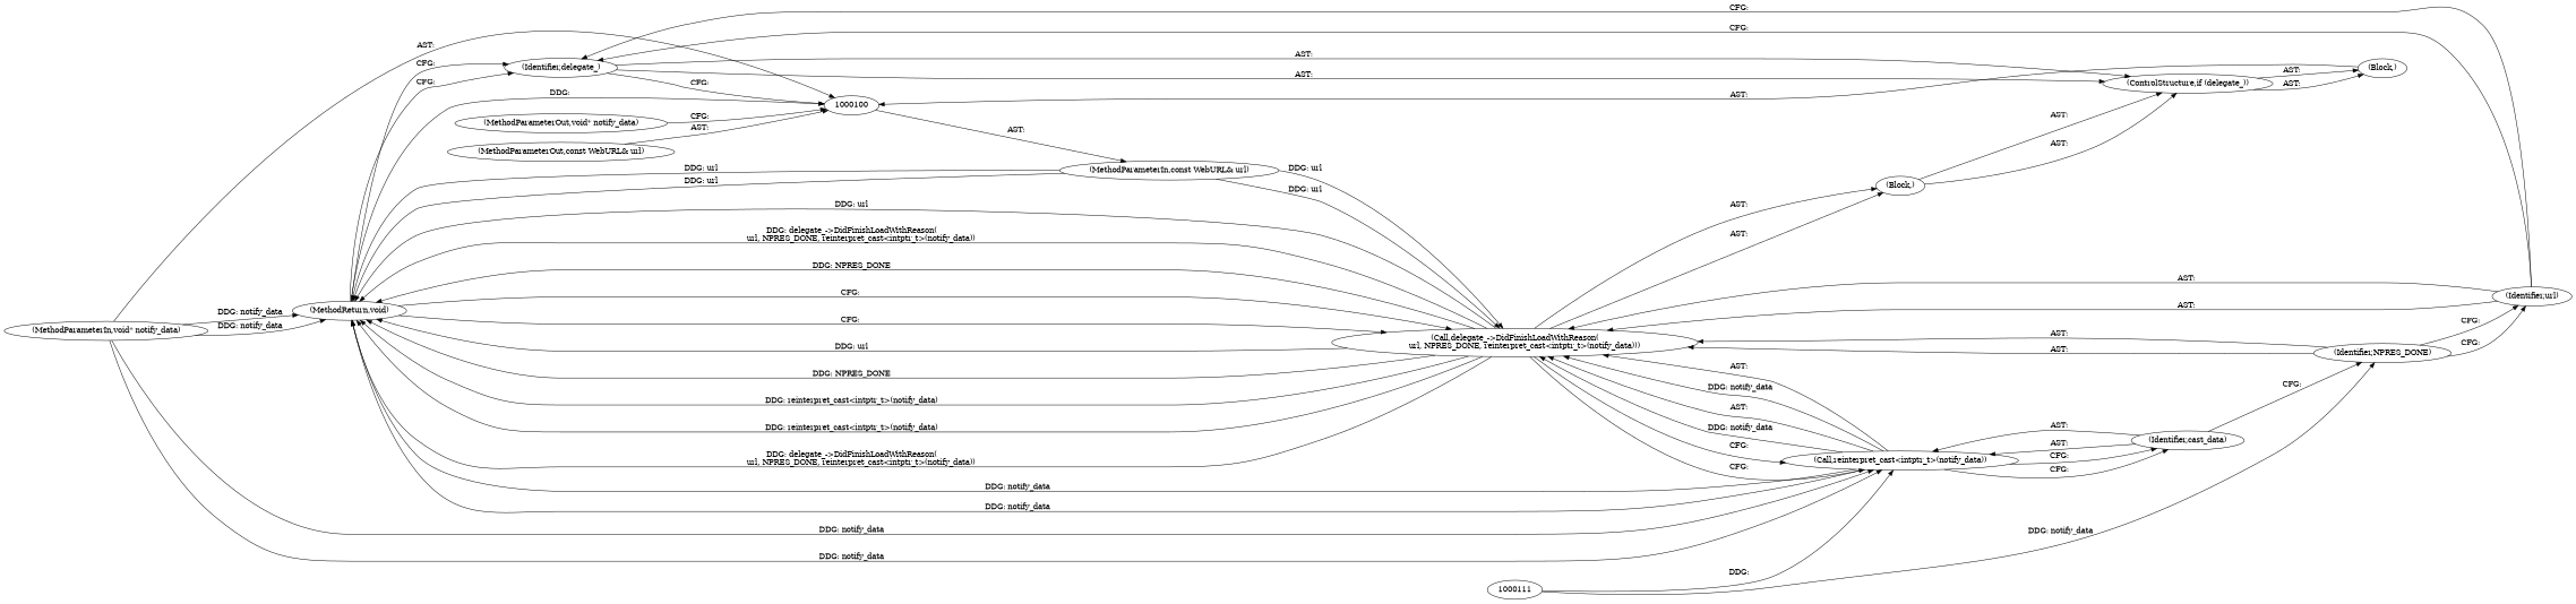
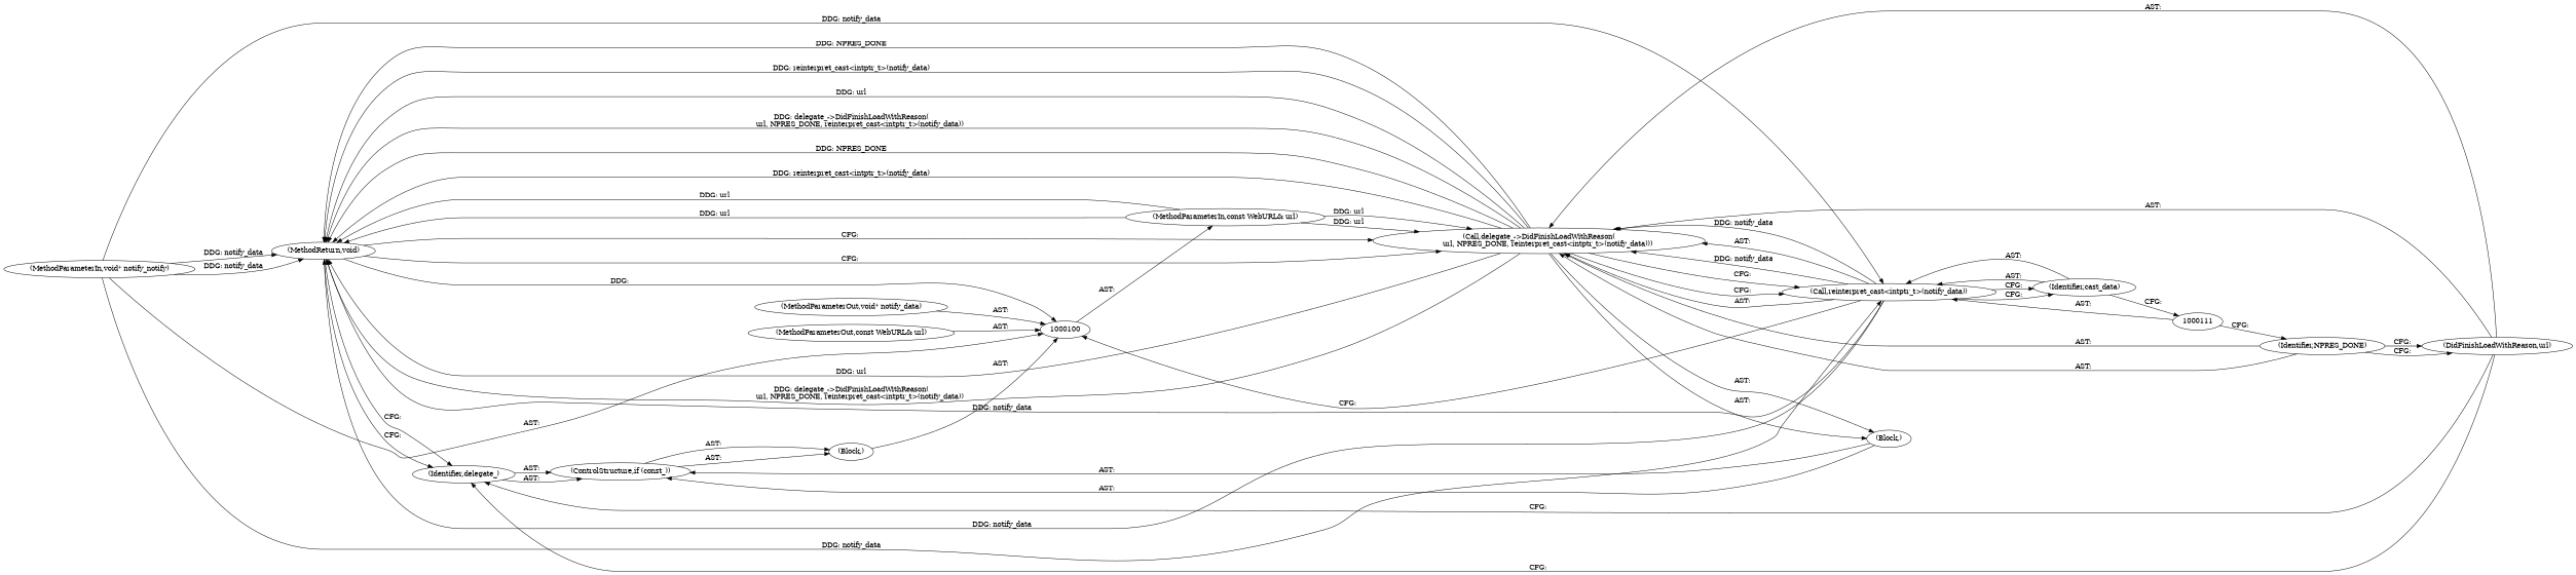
  digraph {
    rankdir=LR
    n1 [label="(MethodReturn,void)"]
    n2 [label="(Identifier,delegate_)"]
    n3 [label="(Call,delegate_->DidFinishLoadWithReason(\n        url, NPRES_DONE, reinterpret_cast<intptr_t>(notify_data)))"]
    1000100
-   n5 [label="(ControlStructure,if (delegate_))"]
+   n5 [label="(ControlStructure,if (const_))"]
    n6 [label="(Call,reinterpret_cast<intptr_t>(notify_data))"]
    n7 [label="(Block,)"]
    n8 [label="(MethodParameterIn,const WebURL& url)"]
-   n9 [label="(MethodParameterIn,void* notify_data)"]
+   n9 [label="(MethodParameterIn,void* notify_notify)"]
    n10 [label="(Identifier,cast_data)"]
    n11 [label="(MethodParameterOut,void* notify_data)"]
    n12 [label="(Block,)"]
    n13 [label="(MethodParameterOut,const WebURL& url)"]
    n14 [label="(Identifier,NPRES_DONE)"]
-   n15 [label="(Identifier,url)"]
+   n15 [label="(DidFinishLoadWithReason,url)"]
    1000111
    n1 -> n2 [label="CFG: "]
    n1 -> n2 [label="CFG: "]
    n1 -> n3 [label="CFG: "]
    n1 -> n3 [label="CFG: "]
    n1 -> 1000100 [label="DDG: "]
-   n2 -> 1000100 [label="CFG: "]
+   n6 -> 1000100 [label="CFG: "]
    n2 -> n5 [label="AST: "]
    n2 -> n5 [label="AST: "]
    n3 -> n1 [label="DDG: url"]
    n3 -> n1 [label="DDG: delegate_->DidFinishLoadWithReason(\n        url, NPRES_DONE, reinterpret_cast<intptr_t>(notify_data))"]
    n3 -> n1 [label="DDG: NPRES_DONE"]
    n3 -> n1 [label="DDG: reinterpret_cast<intptr_t>(notify_data)"]
    n3 -> n1 [label="DDG: url"]
    n3 -> n1 [label="DDG: delegate_->DidFinishLoadWithReason(\n        url, NPRES_DONE, reinterpret_cast<intptr_t>(notify_data))"]
    n3 -> n1 [label="DDG: NPRES_DONE"]
    n3 -> n1 [label="DDG: reinterpret_cast<intptr_t>(notify_data)"]
    n3 -> n6 [label="CFG: "]
    n3 -> n6 [label="CFG: "]
    n3 -> n7 [label="AST: "]
    n3 -> n7 [label="AST: "]
    1000100 -> n8 [label="AST: "]
    n5 -> n12 [label="AST: "]
    n5 -> n12 [label="AST: "]
    n6 -> n1 [label="DDG: notify_data"]
    n6 -> n1 [label="DDG: notify_data"]
    n6 -> n3 [label="AST: "]
    n6 -> n3 [label="DDG: notify_data"]
    n6 -> n3 [label="AST: "]
    n6 -> n3 [label="DDG: notify_data"]
    n6 -> n10 [label="CFG: "]
    n6 -> n10 [label="CFG: "]
    n7 -> n5 [label="AST: "]
    n7 -> n5 [label="AST: "]
    n8 -> n1 [label="DDG: url"]
    n8 -> n1 [label="DDG: url"]
    n8 -> n3 [label="DDG: url"]
    n8 -> n3 [label="DDG: url"]
    n9 -> n1 [label="DDG: notify_data"]
    n9 -> n1 [label="DDG: notify_data"]
    n9 -> 1000100 [label="AST: "]
    n9 -> n6 [label="DDG: notify_data"]
    n9 -> n6 [label="DDG: notify_data"]
    n10 -> n6 [label="AST: "]
    n10 -> n6 [label="AST: "]
-   n10 -> n14 [label="CFG: "]
-   n11 -> 1000100 [label="CFG: "]
+   n10 -> 1000111 [label="CFG: "]
+   n11 -> 1000100 [label="AST: "]
    n12 -> 1000100 [label="AST: "]
    n13 -> 1000100 [label="AST: "]
    n14 -> n3 [label="AST: "]
    n14 -> n3 [label="AST: "]
    n14 -> n15 [label="CFG: "]
    n14 -> n15 [label="CFG: "]
    n15 -> n2 [label="CFG: "]
    n15 -> n2 [label="CFG: "]
    n15 -> n3 [label="AST: "]
    n15 -> n3 [label="AST: "]
-   1000111 -> n6 [label="DDG: "]
-   1000111 -> n14 [label="DDG: notify_data"]
+   1000111 -> n6 [label="AST: "]
+   1000111 -> n14 [label="CFG: "]
  }
